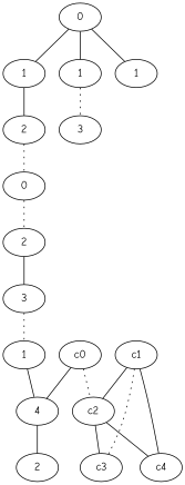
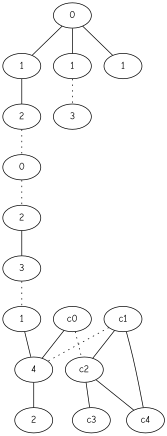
  graph {
    fontname="Comic Neue"
    node [fontname="Comic Neue"]
    edge [fontname="Comic Neue"]
    n1 [label=0]
    n2 [label=1]
    n3 [label=1]
    n4 [label=1]
    n5 [label=2]
    n6 [label=3]
    n7 [label=0]
    n8 [label=2]
    n9 [label=3]
    n10 [label=1]
    n11 [label=4]
    n12 [label=2]
    c0
    c2
    c1
    c3
    c4
    n1 -- n2
    n1 -- n3
    n1 -- n4
    n2 -- n5
    n3 -- n6 [style=dotted]
    n5 -- n7 [style=dotted]
    n7 -- n8 [style=dotted]
    n8 -- n9
    n9 -- n10 [style=dotted]
    n10 -- n11
    n11 -- n12
    c0 -- n11
    c0 -- c2 [style=dotted]
    c2 -- c3
    c2 -- c4
    c1 -- c2
-   c1 -- c3 [style=dotted]
+   c1 -- n11 [style=dotted]
    c1 -- c4
  }
